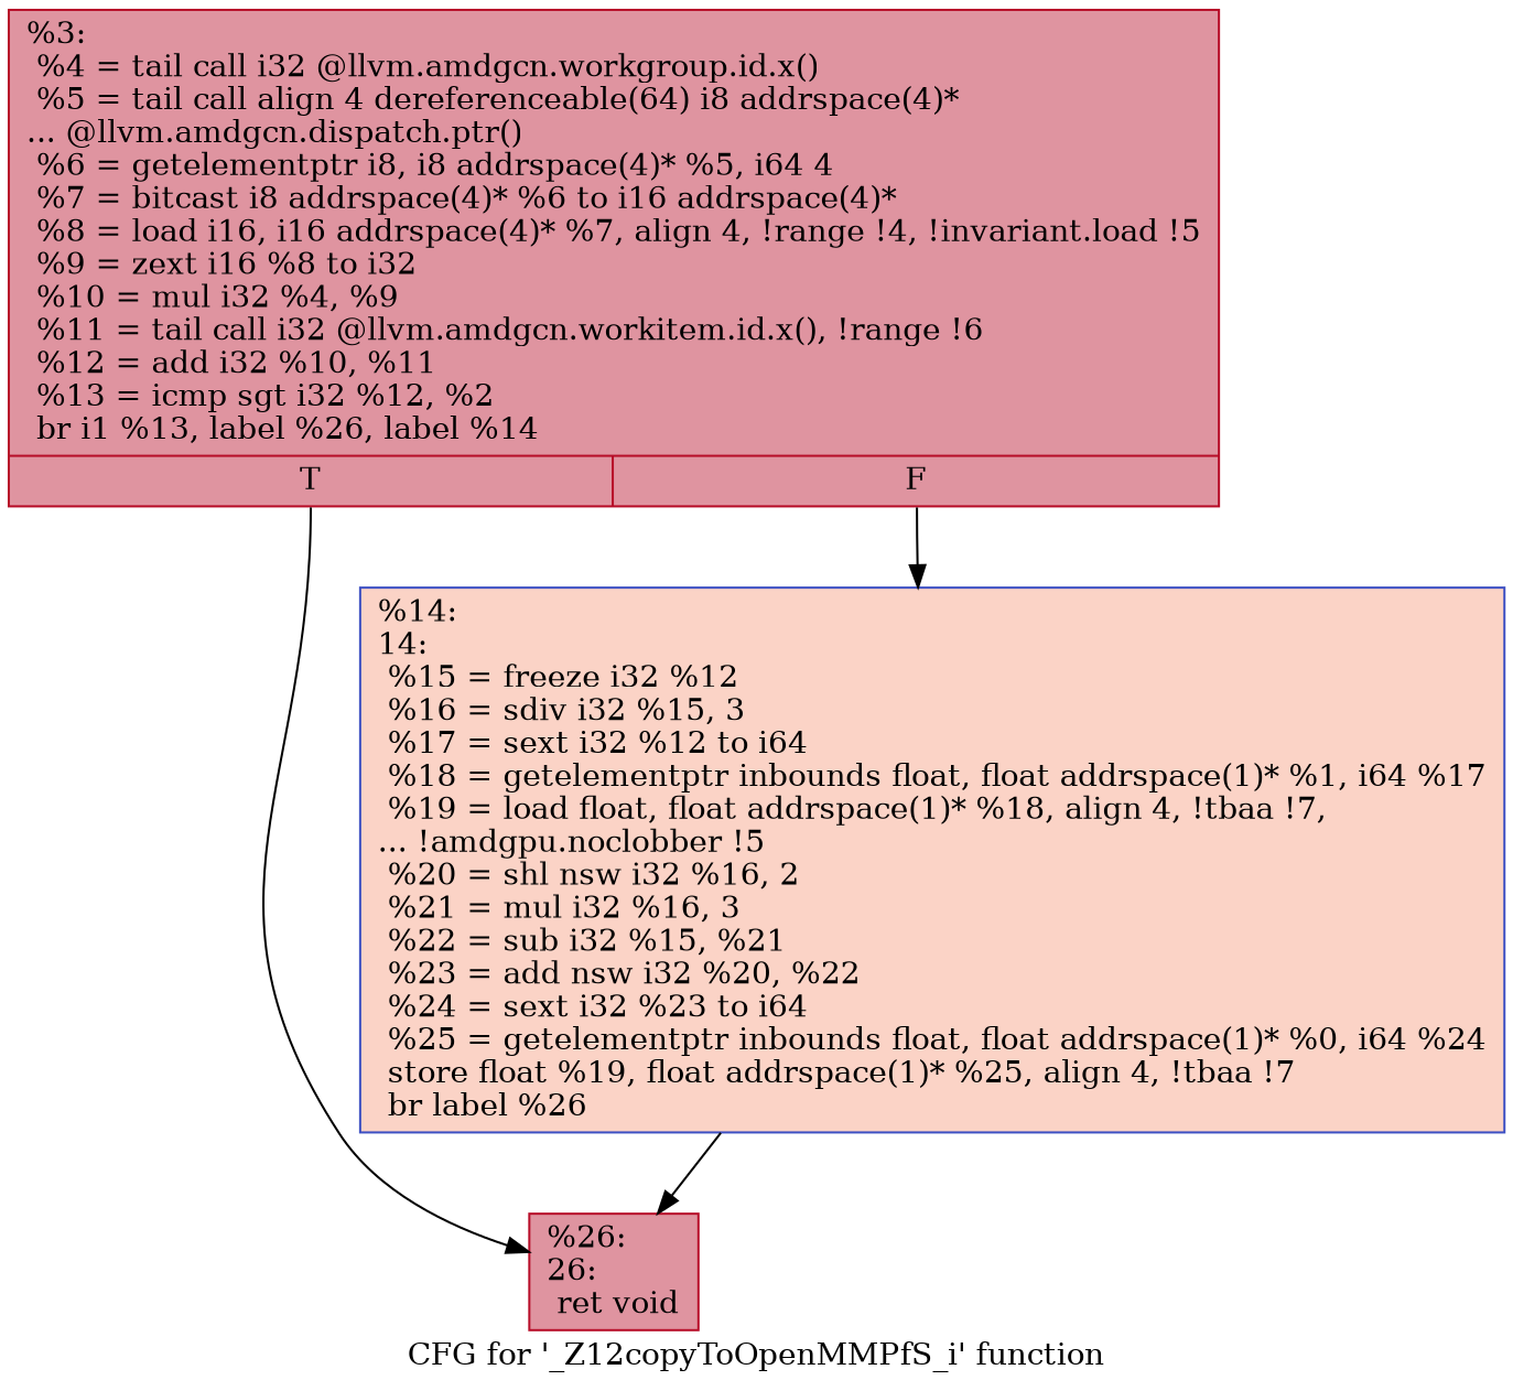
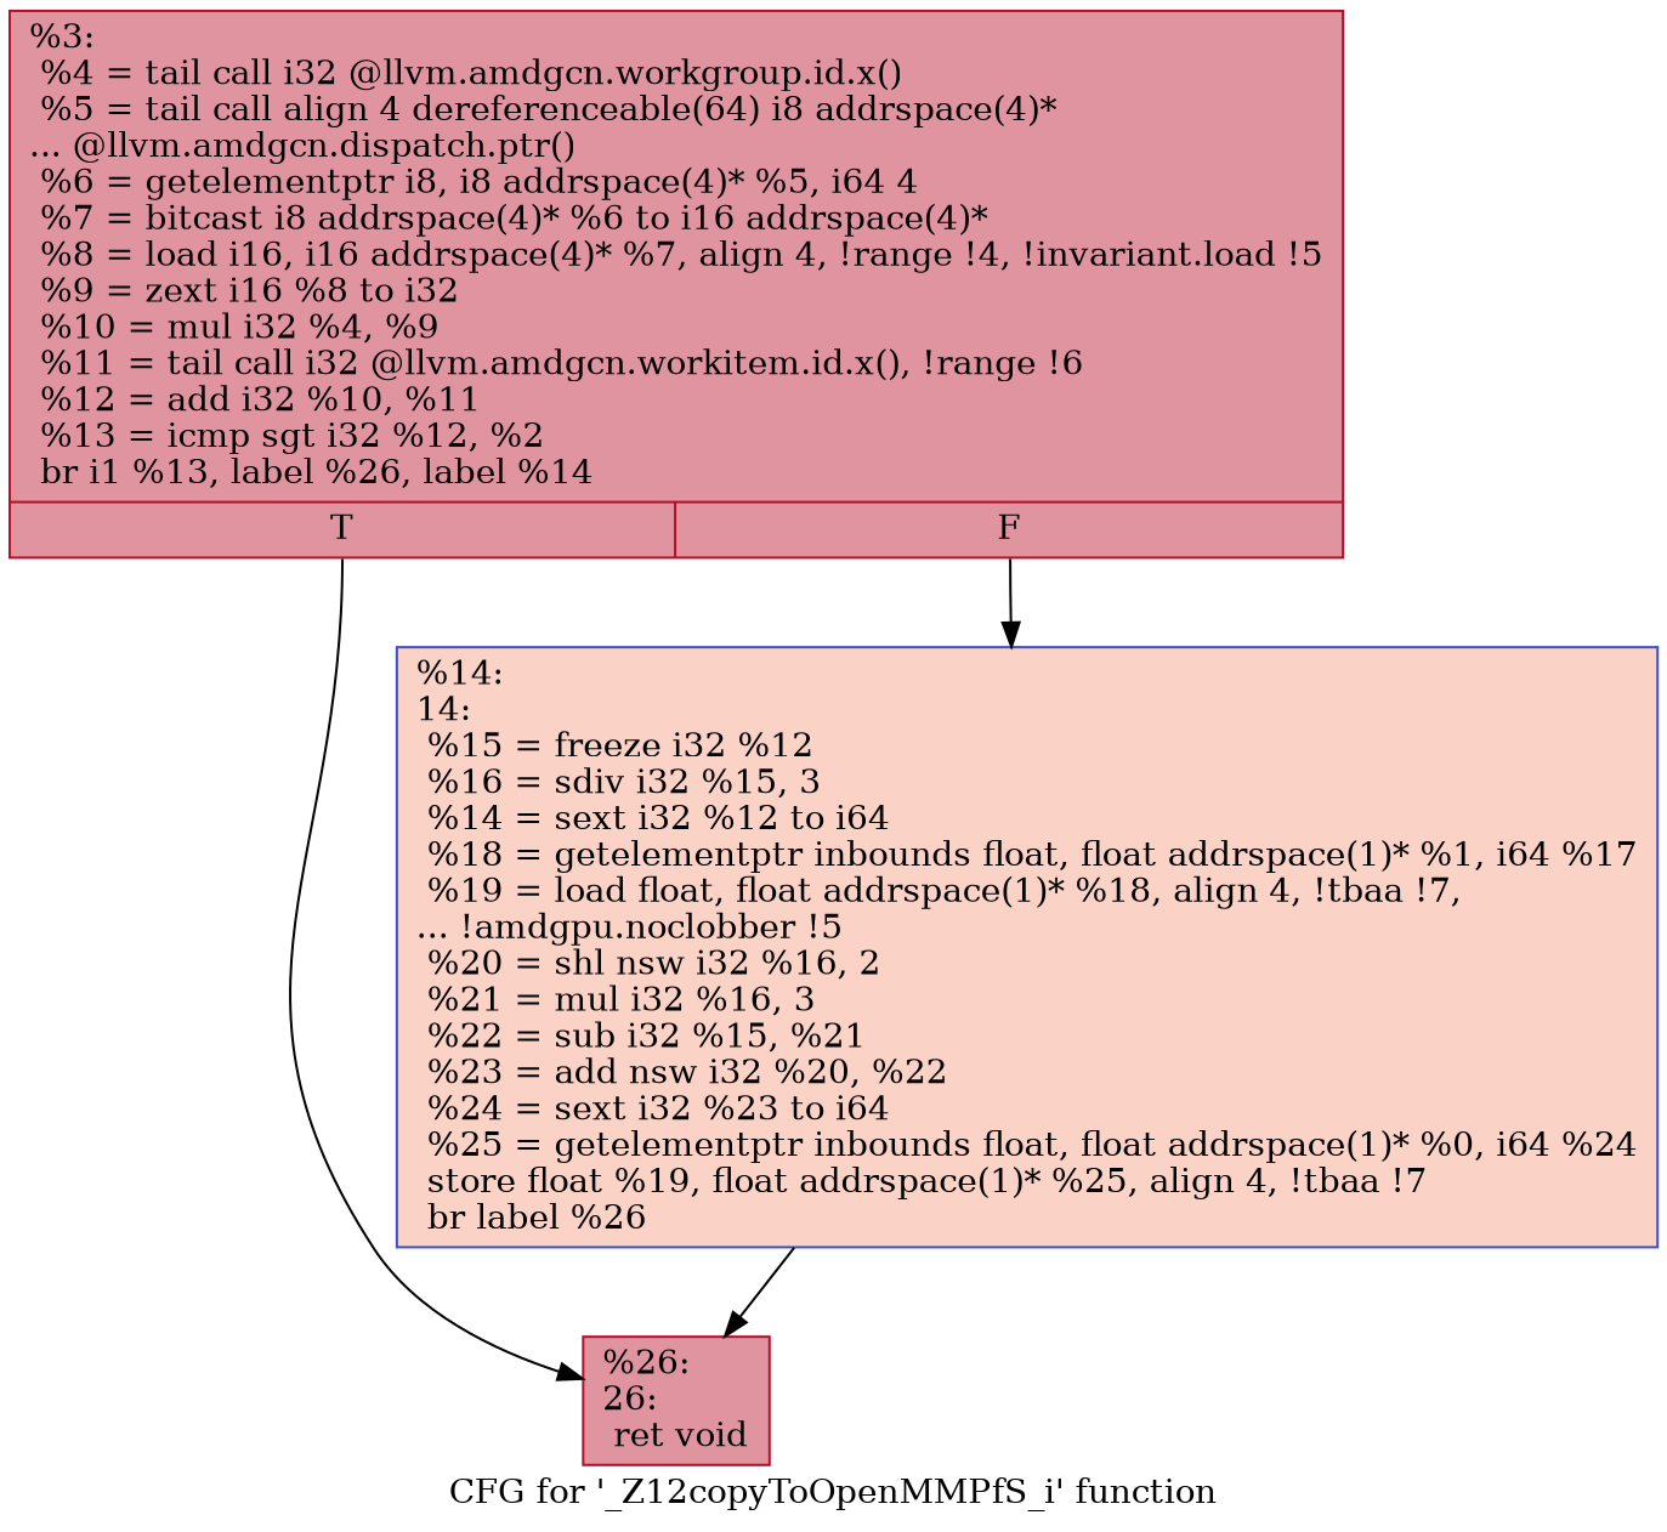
  digraph {
    label="CFG for '_Z12copyToOpenMMPfS_i' function"
    fontname="DejaVu Serif"
    node [color="#b70d28ff" fillcolor="#b70d2870" shape=record style=filled fontname="DejaVu Serif"]
    edge [fontname="DejaVu Serif"]
    n1 [label="{%3:\l  %4 = tail call i32 @llvm.amdgcn.workgroup.id.x()\l  %5 = tail call align 4 dereferenceable(64) i8 addrspace(4)*\l... @llvm.amdgcn.dispatch.ptr()\l  %6 = getelementptr i8, i8 addrspace(4)* %5, i64 4\l  %7 = bitcast i8 addrspace(4)* %6 to i16 addrspace(4)*\l  %8 = load i16, i16 addrspace(4)* %7, align 4, !range !4, !invariant.load !5\l  %9 = zext i16 %8 to i32\l  %10 = mul i32 %4, %9\l  %11 = tail call i32 @llvm.amdgcn.workitem.id.x(), !range !6\l  %12 = add i32 %10, %11\l  %13 = icmp sgt i32 %12, %2\l  br i1 %13, label %26, label %14\l|{<s0>T|<s1>F}}"]
    n2 [label="{%26:\l26:                                               \l  ret void\l}"]
-   n3 [color="#3d50c3ff" fillcolor="#f59c7d70" label="{%14:\l14:                                               \l  %15 = freeze i32 %12\l  %16 = sdiv i32 %15, 3\l  %17 = sext i32 %12 to i64\l  %18 = getelementptr inbounds float, float addrspace(1)* %1, i64 %17\l  %19 = load float, float addrspace(1)* %18, align 4, !tbaa !7,\l... !amdgpu.noclobber !5\l  %20 = shl nsw i32 %16, 2\l  %21 = mul i32 %16, 3\l  %22 = sub i32 %15, %21\l  %23 = add nsw i32 %20, %22\l  %24 = sext i32 %23 to i64\l  %25 = getelementptr inbounds float, float addrspace(1)* %0, i64 %24\l  store float %19, float addrspace(1)* %25, align 4, !tbaa !7\l  br label %26\l}"]
+   n3 [color="#3d50c3ff" fillcolor="#f59c7d70" label="{%14:\l14:                                               \l  %15 = freeze i32 %12\l  %16 = sdiv i32 %15, 3\l  %14 = sext i32 %12 to i64\l  %18 = getelementptr inbounds float, float addrspace(1)* %1, i64 %17\l  %19 = load float, float addrspace(1)* %18, align 4, !tbaa !7,\l... !amdgpu.noclobber !5\l  %20 = shl nsw i32 %16, 2\l  %21 = mul i32 %16, 3\l  %22 = sub i32 %15, %21\l  %23 = add nsw i32 %20, %22\l  %24 = sext i32 %23 to i64\l  %25 = getelementptr inbounds float, float addrspace(1)* %0, i64 %24\l  store float %19, float addrspace(1)* %25, align 4, !tbaa !7\l  br label %26\l}"]
    n1 -> n2 [tailport=s0]
    n1 -> n3 [tailport=s1]
    n3 -> n2
  }
